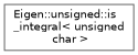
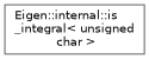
  digraph {
    rankdir=LR
-   n1 [color=grey40 fillcolor=white fontname=Helvetica fontsize=10 height=0.2 label="Eigen::unsigned::is\l_integral\< unsigned\l char \>" shape=box style=filled width=0.4]
+   n1 [color=grey40 fillcolor=white fontname=Helvetica fontsize=10 height=0.2 label="Eigen::internal::is\l_integral\< unsigned\l char \>" shape=box style=filled width=0.4]
  }
